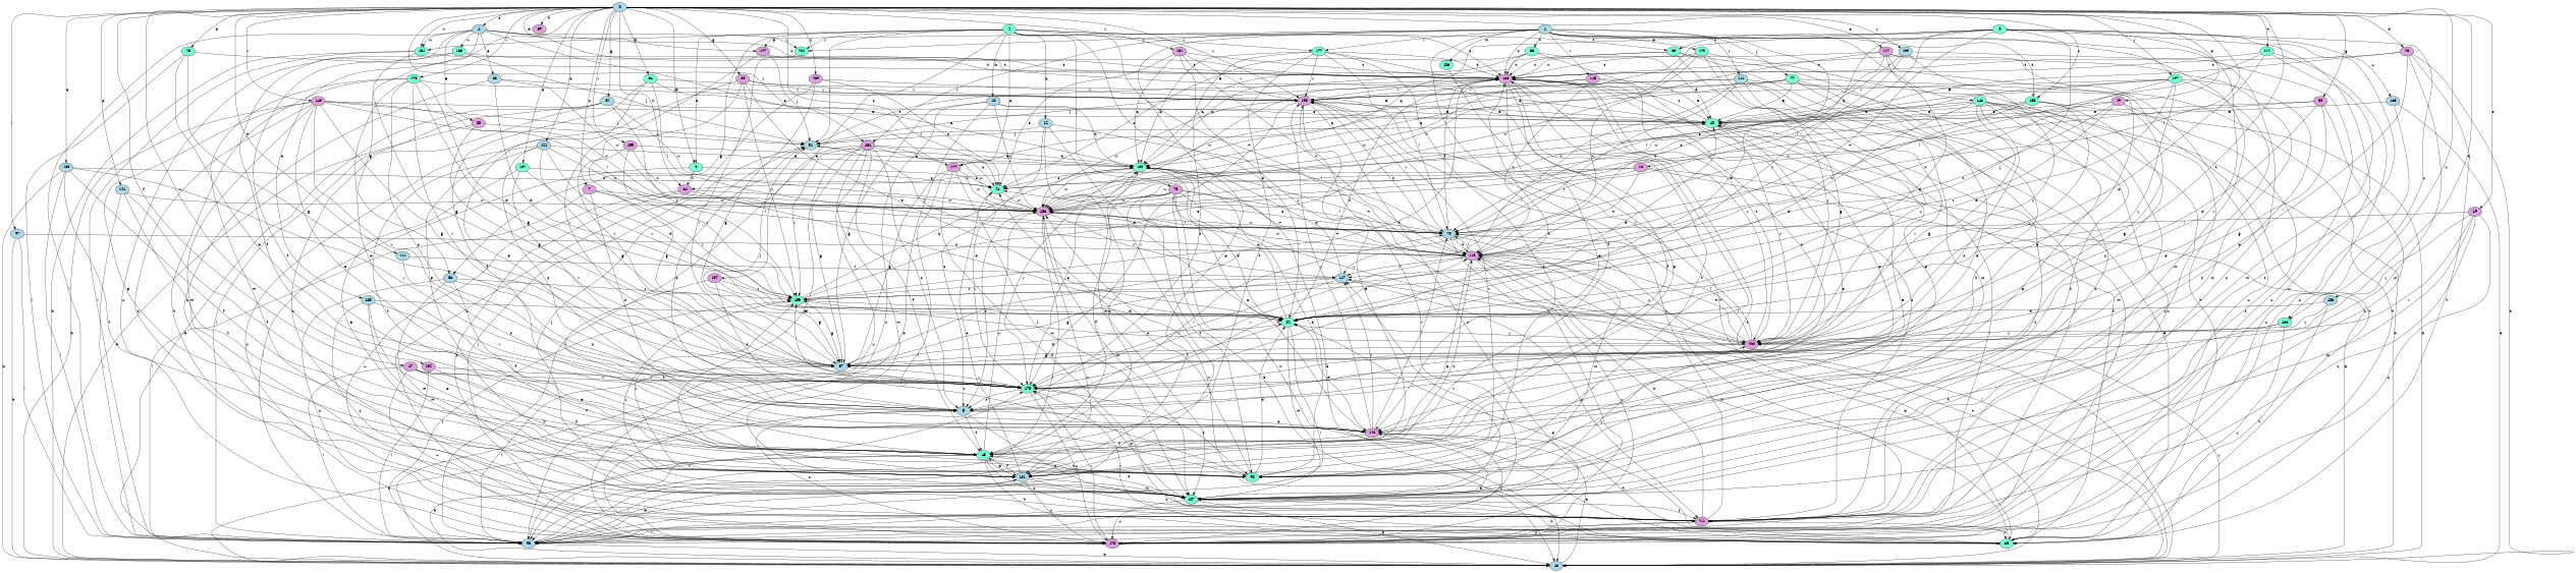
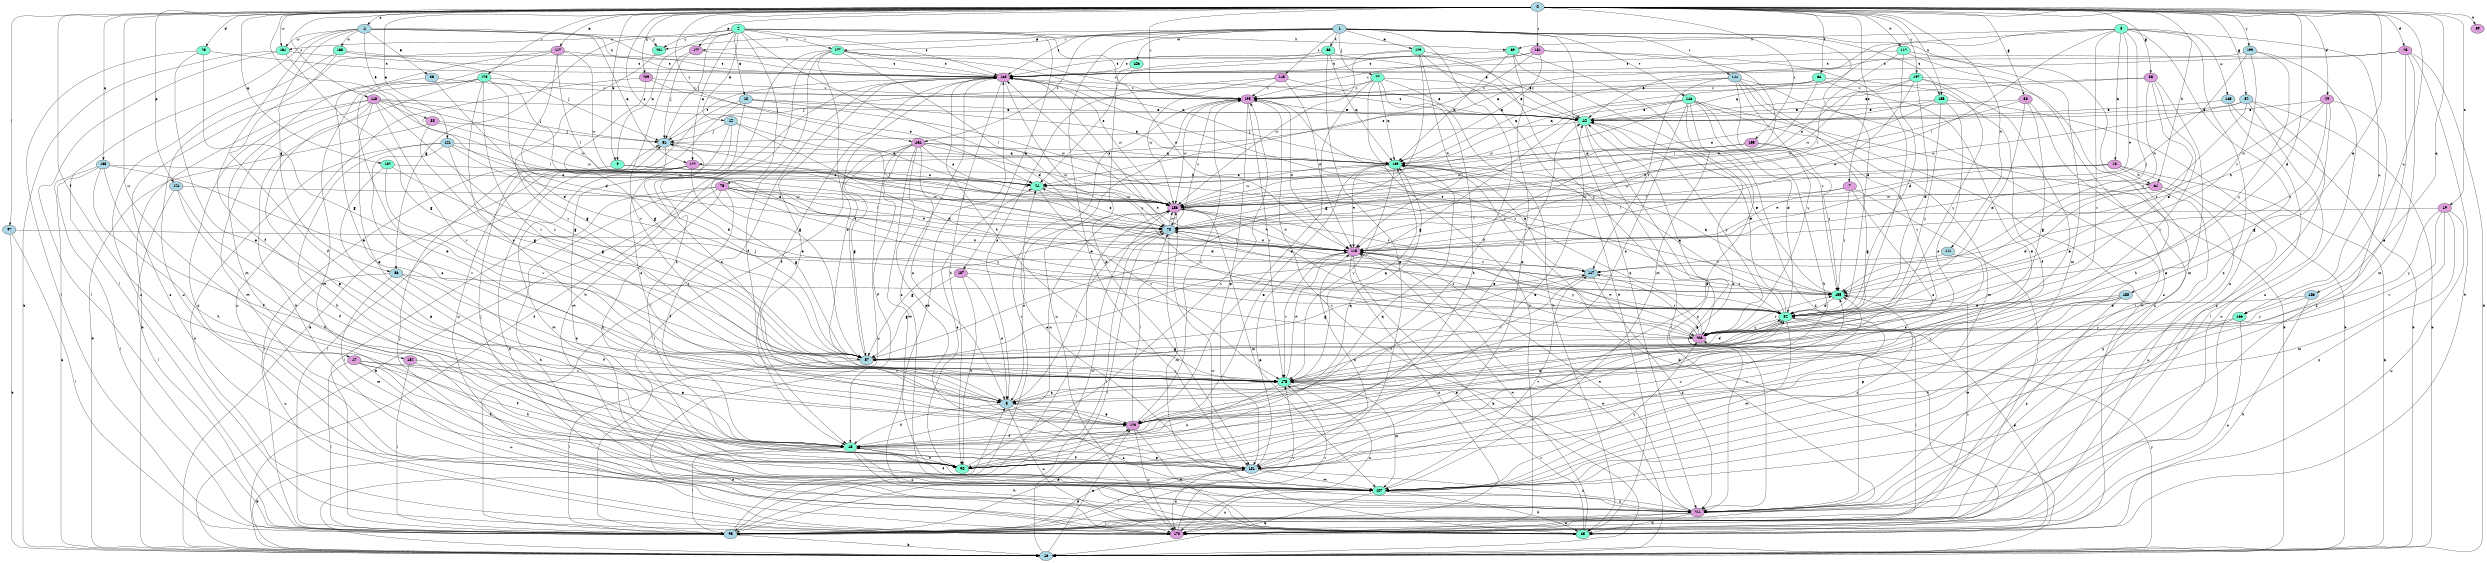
  strict digraph {
    fontname=Lato
    node [fillcolor=plum fontname=Lato style=filled]
    edge [fontname=Lato]
    0 [fillcolor=lightblue]
    4 [fillcolor=lightblue]
    7
    9 [fillcolor=aquamarine]
    19
    24 [fillcolor=aquamarine]
    25 [fillcolor=aquamarine]
    28
    29
    32 [fillcolor=aquamarine]
    47
    52 [fillcolor=lightblue]
    53
    55
    59
    64
    73 [fillcolor=lightblue]
    86 [fillcolor=aquamarine]
    97 [fillcolor=lightblue]
    111 [fillcolor=lightblue]
    112 [fillcolor=aquamarine]
    117
    121 [fillcolor=lightblue]
    124 [fillcolor=lightblue]
    127
    132 [fillcolor=aquamarine]
    133 [fillcolor=lightblue]
    135 [fillcolor=lightblue]
    136 [fillcolor=lightblue]
    143
    151
    n32 [label=454]
    158 [fillcolor=aquamarine]
    166 [fillcolor=aquamarine]
    175 [fillcolor=aquamarine]
    182
    184 [fillcolor=aquamarine]
    188
    195
    197 [fillcolor=aquamarine]
    199 [fillcolor=lightblue]
    209
    48 [fillcolor=aquamarine]
    163
    201 [fillcolor=aquamarine]
    56 [fillcolor=lightblue]
    122
    33
    38 [fillcolor=lightblue]
    40 [fillcolor=aquamarine]
    98 [fillcolor=lightblue]
    185 [fillcolor=aquamarine]
    155 [fillcolor=aquamarine]
    8 [fillcolor=lightblue]
    186
    107 [fillcolor=aquamarine]
    211
    170
    178 [fillcolor=aquamarine]
    203
    123
    57 [fillcolor=lightblue]
    16 [fillcolor=lightblue]
    65 [fillcolor=aquamarine]
    115
    139 [fillcolor=aquamarine]
    90 [fillcolor=aquamarine]
    131 [fillcolor=lightblue]
    147 [fillcolor=lightblue]
    81 [fillcolor=lightblue]
    1 [fillcolor=lightblue]
    77 [fillcolor=aquamarine]
    88 [fillcolor=aquamarine]
    106 [fillcolor=aquamarine]
    129 [fillcolor=aquamarine]
    144 [fillcolor=lightblue]
    145
    146 [fillcolor=aquamarine]
    177 [fillcolor=aquamarine]
    2 [fillcolor=aquamarine]
    10 [fillcolor=lightblue]
    12 [fillcolor=lightblue]
    78
    89 [fillcolor=aquamarine]
    137
    3 [fillcolor=aquamarine]
    13
    168 [fillcolor=lightblue]
    0 -> 4 [label=a]
    0 -> 7 [label=a]
    0 -> 9 [label=b]
    0 -> 19 [label=c]
    0 -> 24 [label=c]
    0 -> 25 [label=d]
    0 -> 28 [label=d]
    0 -> 29 [label=d]
-   0 -> 32 [label=k]
+   0 -> 32 [label=d]
    0 -> 47 [label=f]
    0 -> 52 [label=g]
    0 -> 53 [label=g]
    0 -> 55 [label=g]
    0 -> 59 [label=h]
    0 -> 64 [label=h]
    0 -> 73 [label=i]
    0 -> 86 [label=k]
    0 -> 97 [label=l]
    0 -> 111 [label=n]
    0 -> 112 [label=n]
    0 -> 117 [label=o]
    0 -> 121 [label=o]
    0 -> 124 [label=p]
    0 -> 127 [label=p]
    0 -> 132 [label=q]
    0 -> 133 [label=q]
    0 -> 135 [label=q]
    0 -> 136 [label=q]
    0 -> 143 [label=r]
    0 -> 151 [label=s]
    0 -> n32 [label=s]
    0 -> 158 [label=t]
    0 -> 166 [label=u]
    0 -> 175 [label=v]
    0 -> 182 [label=w]
    0 -> 184 [label=w]
    0 -> 188 [label=x]
    0 -> 195 [label=x]
    0 -> 197 [label=y]
    0 -> 199 [label=y]
    0 -> 209 [label=z]
    4 -> 184 [label=w]
    4 -> 48 [label=f]
    4 -> 163 [label=t]
    4 -> 201 [label=y]
    4 -> 56 [label=g]
    4 -> 122 [label=o]
    4 -> 33 [label=e]
    4 -> 38 [label=e]
    4 -> 40 [label=e]
    4 -> 98 [label=l]
    4 -> 185 [label=w]
    7 -> 73 [label=i]
    7 -> 98 [label=l]
    7 -> 155 [label=s]
    7 -> 8 [label=a]
    7 -> 186 [label=w]
    9 -> 64 [label=h]
    9 -> 98 [label=l]
    9 -> 186 [label=w]
    19 -> 73 [label=i]
    19 -> 107 [label=m]
    19 -> 211 [label=z]
    19 -> 170 [label=u]
    19 -> 178 [label=v]
    19 -> 203 [label=y]
    24 -> 186 [label=w]
    24 -> 178 [label=v]
    25 -> 163 [label=t]
    25 -> 98 [label=l]
    25 -> 123 [label=o]
    25 -> 57 [label=g]
    28 -> 163 [label=t]
    28 -> 40 [label=e]
    28 -> 107 [label=m]
    28 -> 123 [label=o]
    28 -> 16 [label=b]
    28 -> 65 [label=h]
    29 -> 40 [label=e]
    29 -> 155 [label=s]
    29 -> 186 [label=w]
    29 -> 211 [label=z]
    29 -> 57 [label=g]
    29 -> 115 [label=n]
    32 -> 163 [label=t]
    32 -> 40 [label=e]
    32 -> 98 [label=l]
    32 -> 107 [label=m]
    32 -> 178 [label=v]
    32 -> 203 [label=y]
    32 -> 139 [label=q]
    47 -> 48 [label=f]
    47 -> 98 [label=l]
    47 -> 170 [label=u]
    47 -> 178 [label=v]
    47 -> 123 [label=o]
    47 -> 90 [label=k]
    52 -> 40 [label=e]
    52 -> 98 [label=l]
    52 -> 155 [label=s]
    52 -> 186 [label=w]
    52 -> 211 [label=z]
    52 -> 16 [label=b]
    53 -> 32 [label=d]
    53 -> 40 [label=e]
    53 -> 186 [label=w]
    53 -> 211 [label=z]
    53 -> 57 [label=g]
    55 -> 32 [label=d]
    55 -> 195 [label=x]
    55 -> 40 [label=e]
    55 -> 155 [label=s]
    55 -> 178 [label=v]
    55 -> 131 [label=p]
    64 -> 32 [label=d]
    64 -> 186 [label=w]
    64 -> 211 [label=z]
    64 -> 170 [label=u]
    73 -> 24 [label=c]
    73 -> 195 [label=x]
    73 -> 163 [label=t]
    73 -> 98 [label=l]
    73 -> 186 [label=w]
    73 -> 107 [label=m]
-   155 -> 57 [label=g]
+   73 -> 57 [label=g]
    73 -> 115 [label=n]
    86 -> 73 [label=i]
    86 -> 195 [label=x]
    86 -> 48 [label=f]
    86 -> 123 [label=o]
    86 -> 139 [label=q]
    97 -> 98 [label=l]
    97 -> 16 [label=b]
    97 -> 115 [label=n]
    111 -> 8 [label=a]
    111 -> 147 [label=r]
    112 -> 32 [label=d]
    112 -> 73 [label=i]
    112 -> 163 [label=t]
    112 -> 107 [label=m]
    112 -> 170 [label=u]
    117 -> 32 [label=d]
    117 -> 73 [label=i]
    117 -> 163 [label=t]
    117 -> 186 [label=w]
    117 -> 107 [label=m]
    117 -> 170 [label=u]
    117 -> 123 [label=o]
    121 -> 32 [label=d]
    121 -> 8 [label=a]
    121 -> 186 [label=w]
    121 -> 170 [label=u]
    121 -> 57 [label=g]
    121 -> 139 [label=q]
    121 -> 90 [label=k]
    124 -> 48 [label=f]
    124 -> 98 [label=l]
    124 -> 186 [label=w]
    124 -> 90 [label=k]
    127 -> 163 [label=t]
    127 -> 178 [label=v]
    127 -> 81 [label=j]
    132 -> 24 [label=c]
    132 -> 155 [label=s]
    132 -> 178 [label=v]
    132 -> 131 [label=p]
    133 -> 32 [label=d]
    133 -> 107 [label=m]
    133 -> 211 [label=z]
    133 -> 178 [label=v]
    133 -> 131 [label=p]
    135 -> 24 [label=c]
    135 -> 48 [label=f]
    135 -> 98 [label=l]
    135 -> 178 [label=v]
    135 -> 16 [label=b]
    135 -> 90 [label=k]
    136 -> 32 [label=d]
    136 -> 203 [label=y]
    136 -> 65 [label=h]
    143 -> 73 [label=i]
    143 -> 40 [label=e]
    143 -> 186 [label=w]
    143 -> 107 [label=m]
    143 -> 211 [label=z]
    143 -> 178 [label=v]
    143 -> 123 [label=o]
    143 -> 57 [label=g]
    143 -> 16 [label=b]
    143 -> 131 [label=p]
    143 -> 81 [label=j]
    151 -> 24 [label=c]
    151 -> 195 [label=x]
    151 -> 163 [label=t]
    151 -> 203 [label=y]
    151 -> 115 [label=n]
    151 -> 139 [label=q]
    n32 -> 24 [label=c]
    n32 -> 48 [label=f]
    n32 -> 98 [label=l]
    n32 -> 155 [label=s]
    n32 -> 8 [label=a]
    n32 -> 186 [label=w]
    n32 -> 107 [label=m]
    n32 -> 170 [label=u]
    n32 -> 57 [label=g]
    n32 -> 139 [label=q]
    n32 -> 131 [label=p]
    158 -> 24 [label=c]
    158 -> 40 [label=e]
    158 -> 8 [label=a]
    158 -> 203 [label=y]
    158 -> 16 [label=b]
    158 -> 115 [label=n]
    166 -> 170 [label=u]
    166 -> 203 [label=y]
    166 -> 90 [label=k]
    175 -> 32 [label=d]
    175 -> 195 [label=x]
    175 -> 8 [label=a]
    175 -> 107 [label=m]
    175 -> 178 [label=v]
    175 -> 123 [label=o]
    175 -> 57 [label=g]
    175 -> 65 [label=h]
    182 -> 98 [label=l]
    182 -> 178 [label=v]
    182 -> 90 [label=k]
    184 -> 163 [label=t]
    184 -> 98 [label=l]
    184 -> 57 [label=g]
    184 -> 16 [label=b]
    188 -> 155 [label=s]
    188 -> 186 [label=w]
    188 -> 57 [label=g]
    188 -> 139 [label=q]
    195 -> 40 [label=e]
    195 -> 186 [label=w]
    195 -> 170 [label=u]
    195 -> 178 [label=v]
    195 -> 115 [label=n]
    195 -> 131 [label=p]
    197 -> 24 [label=c]
    197 -> 32 [label=d]
    197 -> 195 [label=x]
    197 -> 186 [label=w]
    197 -> 203 [label=y]
    197 -> 123 [label=o]
    197 -> 115 [label=n]
    197 -> 90 [label=k]
    199 -> 163 [label=t]
    199 -> 170 [label=u]
    199 -> 203 [label=y]
    199 -> 115 [label=n]
    199 -> 147 [label=r]
    209 -> 24 [label=c]
    209 -> 195 [label=x]
    209 -> 170 [label=u]
    209 -> 57 [label=g]
    48 -> 40 [label=e]
    48 -> 98 [label=l]
    48 -> 186 [label=w]
    48 -> 211 [label=z]
    48 -> 16 [label=b]
    48 -> 65 [label=h]
    48 -> 139 [label=q]
    48 -> 90 [label=k]
    48 -> 131 [label=p]
    163 -> 195 [label=x]
    163 -> 48 [label=f]
    163 -> 98 [label=l]
    163 -> 186 [label=w]
    163 -> 211 [label=z]
    163 -> 203 [label=y]
    163 -> 123 [label=o]
    163 -> 90 [label=k]
    201 -> 178 [label=v]
    56 -> 48 [label=f]
    56 -> 155 [label=s]
    56 -> 8 [label=a]
    56 -> 107 [label=m]
    56 -> 170 [label=u]
    122 -> 24 [label=c]
    122 -> 98 [label=l]
    122 -> 107 [label=m]
    122 -> 57 [label=g]
    122 -> 65 [label=h]
    33 -> 57 [label=g]
    33 -> 16 [label=b]
    33 -> 81 [label=j]
    38 -> 32 [label=d]
    38 -> 195 [label=x]
-   38 -> 186 [label=w]
+   33 -> 186 [label=w]
    38 -> 211 [label=z]
    40 -> 163 [label=t]
    40 -> 98 [label=l]
    40 -> 211 [label=z]
    40 -> 203 [label=y]
    40 -> 81 [label=j]
    98 -> 195 [label=x]
    98 -> 155 [label=s]
    98 -> 186 [label=w]
    98 -> 178 [label=v]
    98 -> 123 [label=o]
    98 -> 16 [label=b]
    98 -> 131 [label=p]
    185 -> 48 [label=f]
    185 -> 163 [label=t]
    185 -> 170 [label=u]
    185 -> 81 [label=j]
    155 -> 32 [label=d]
    155 -> 40 [label=e]
    155 -> 139 [label=q]
    8 -> 73 [label=i]
    8 -> 48 [label=f]
    8 -> 211 [label=z]
    8 -> 170 [label=u]
    8 -> 123 [label=o]
    186 -> 73 [label=i]
    186 -> 98 [label=l]
    186 -> 8 [label=a]
    186 -> 107 [label=m]
    186 -> 115 [label=n]
    186 -> 147 [label=r]
    107 -> 48 [label=f]
    107 -> 155 [label=s]
    107 -> 211 [label=z]
    107 -> 170 [label=u]
    107 -> 203 [label=y]
    107 -> 16 [label=b]
    107 -> 65 [label=h]
    107 -> 147 [label=r]
    107 -> 81 [label=j]
    211 -> 195 [label=x]
    211 -> 98 [label=l]
    211 -> 170 [label=u]
    211 -> 65 [label=h]
    211 -> 115 [label=n]
    170 -> 178 [label=v]
    170 -> 81 [label=j]
    178 -> 163 [label=t]
    178 -> 8 [label=a]
    178 -> 107 [label=m]
    178 -> 170 [label=u]
    178 -> 115 [label=n]
    178 -> 139 [label=q]
    178 -> 90 [label=k]
    203 -> 73 [label=i]
    203 -> 195 [label=x]
    203 -> 163 [label=t]
    203 -> 155 [label=s]
    203 -> 57 [label=g]
    203 -> 115 [label=n]
    203 -> 147 [label=r]
    123 -> 32 [label=d]
    123 -> 73 [label=i]
    123 -> 195 [label=x]
    123 -> 48 [label=f]
    123 -> 170 [label=u]
    123 -> 65 [label=h]
    123 -> 147 [label=r]
    57 -> 32 [label=d]
    57 -> 163 [label=t]
    57 -> 98 [label=l]
    57 -> 178 [label=v]
    57 -> 81 [label=j]
    16 -> 73 [label=i]
    16 -> 163 [label=t]
    16 -> 8 [label=a]
    16 -> 203 [label=y]
    16 -> 123 [label=o]
    16 -> 115 [label=n]
    65 -> 32 [label=d]
    65 -> 163 [label=t]
    65 -> 40 [label=e]
    65 -> 186 [label=w]
    65 -> 178 [label=v]
    65 -> 115 [label=n]
    115 -> 73 [label=i]
    115 -> 186 [label=w]
    115 -> 170 [label=u]
    115 -> 178 [label=v]
    115 -> 203 [label=y]
    115 -> 16 [label=b]
    115 -> 131 [label=p]
    115 -> 147 [label=r]
    115 -> 81 [label=j]
    139 -> 24 [label=c]
    139 -> 186 [label=w]
    139 -> 178 [label=v]
    139 -> 123 [label=o]
    139 -> 16 [label=b]
    139 -> 115 [label=n]
    90 -> 24 [label=c]
    90 -> 32 [label=d]
    90 -> 195 [label=x]
    90 -> 40 [label=e]
    90 -> 155 [label=s]
    90 -> 139 [label=q]
    131 -> 24 [label=c]
    131 -> 48 [label=f]
    131 -> 98 [label=l]
    131 -> 155 [label=s]
    131 -> 107 [label=m]
    131 -> 211 [label=z]
    131 -> 170 [label=u]
    131 -> 115 [label=n]
    147 -> 155 [label=s]
    147 -> 211 [label=z]
    147 -> 178 [label=v]
    147 -> 57 [label=g]
    147 -> 139 [label=q]
    81 -> 163 [label=t]
    81 -> 8 [label=a]
    81 -> 139 [label=q]
    1 -> 32 [label=d]
    1 -> 127 [label=p]
    1 -> n32 [label=s]
    1 -> 158 [label=t]
    1 -> 48 [label=f]
    1 -> 163 [label=t]
    1 -> 201 [label=y]
    1 -> 107 [label=m]
    1 -> 211 [label=z]
    1 -> 131 [label=p]
    1 -> 77 [label=j]
    1 -> 88 [label=k]
    1 -> 106 [label=m]
    1 -> 129 [label=p]
    1 -> 144 [label=r]
    1 -> 145 [label=r]
    1 -> 146 [label=r]
    1 -> 177 [label=v]
    77 -> 195 [label=x]
    77 -> 40 [label=e]
    77 -> 170 [label=u]
    77 -> 123 [label=o]
    77 -> 65 [label=h]
    77 -> 139 [label=q]
    77 -> 90 [label=k]
    77 -> 81 [label=j]
    88 -> 24 [label=c]
    88 -> 163 [label=t]
    88 -> 40 [label=e]
    88 -> 139 [label=q]
    88 -> 131 [label=p]
    106 -> 131 [label=p]
    129 -> 163 [label=t]
    129 -> 186 [label=w]
    129 -> 203 [label=y]
    129 -> 57 [label=g]
    129 -> 65 [label=h]
    129 -> 115 [label=n]
    144 -> 195 [label=x]
    144 -> 98 [label=l]
    144 -> 155 [label=s]
    144 -> 178 [label=v]
    144 -> 203 [label=y]
    144 -> 65 [label=h]
    144 -> 139 [label=q]
    144 -> 147 [label=r]
    145 -> 195 [label=x]
    145 -> 40 [label=e]
    145 -> 8 [label=a]
    145 -> 186 [label=w]
    145 -> 115 [label=n]
    146 -> 32 [label=d]
    146 -> 40 [label=e]
    146 -> 8 [label=a]
    146 -> 186 [label=w]
    146 -> 107 [label=m]
    146 -> 211 [label=z]
    146 -> 57 [label=g]
    146 -> 16 [label=b]
    146 -> 90 [label=k]
    146 -> 131 [label=p]
    177 -> 73 [label=i]
    177 -> 195 [label=x]
    177 -> 48 [label=f]
    177 -> 163 [label=t]
    177 -> 8 [label=a]
    177 -> 65 [label=h]
    177 -> 139 [label=q]
    177 -> 90 [label=k]
    2 -> 9 [label=b]
    2 -> 32 [label=d]
    2 -> 184 [label=w]
    2 -> 163 [label=t]
    2 -> 201 [label=y]
    2 -> 56 [label=g]
    2 -> 122 [label=o]
    2 -> 115 [label=n]
    2 -> 81 [label=j]
    2 -> 177 [label=v]
    2 -> 10 [label=b]
    2 -> 12 [label=b]
    2 -> 78 [label=j]
    2 -> 89 [label=k]
    2 -> 137 [label=q]
    10 -> 40 [label=e]
    10 -> 186 [label=w]
    10 -> 170 [label=u]
    10 -> 57 [label=g]
    10 -> 16 [label=b]
    10 -> 139 [label=q]
    12 -> 32 [label=d]
    12 -> 73 [label=i]
    12 -> 8 [label=a]
    12 -> 107 [label=m]
    12 -> 81 [label=j]
    78 -> 32 [label=d]
    78 -> 73 [label=i]
    78 -> 48 [label=f]
    78 -> 98 [label=l]
    78 -> 186 [label=w]
    78 -> 203 [label=y]
    78 -> 16 [label=b]
    78 -> 65 [label=h]
    78 -> 115 [label=n]
    78 -> 90 [label=k]
    89 -> 163 [label=t]
    89 -> 107 [label=m]
    89 -> 211 [label=z]
    89 -> 139 [label=q]
    89 -> 131 [label=p]
    137 -> 155 [label=s]
    137 -> 8 [label=a]
    137 -> 57 [label=g]
    137 -> 90 [label=k]
    3 -> 73 [label=i]
    3 -> 166 [label=u]
    3 -> 122 [label=o]
    3 -> 155 [label=j]
    3 -> 211 [label=z]
    3 -> 170 [label=u]
    3 -> 178 [label=v]
    3 -> 115 [label=n]
    3 -> 139 [label=q]
    3 -> 89 [label=k]
    3 -> 13 [label=b]
    3 -> 168 [label=u]
    13 -> 64 [label=h]
    13 -> 73 [label=i]
    13 -> 98 [label=l]
    13 -> 186 [label=w]
    13 -> 16 [label=b]
    13 -> 115 [label=n]
    168 -> 40 [label=e]
    168 -> 170 [label=u]
    168 -> 16 [label=b]
  }
